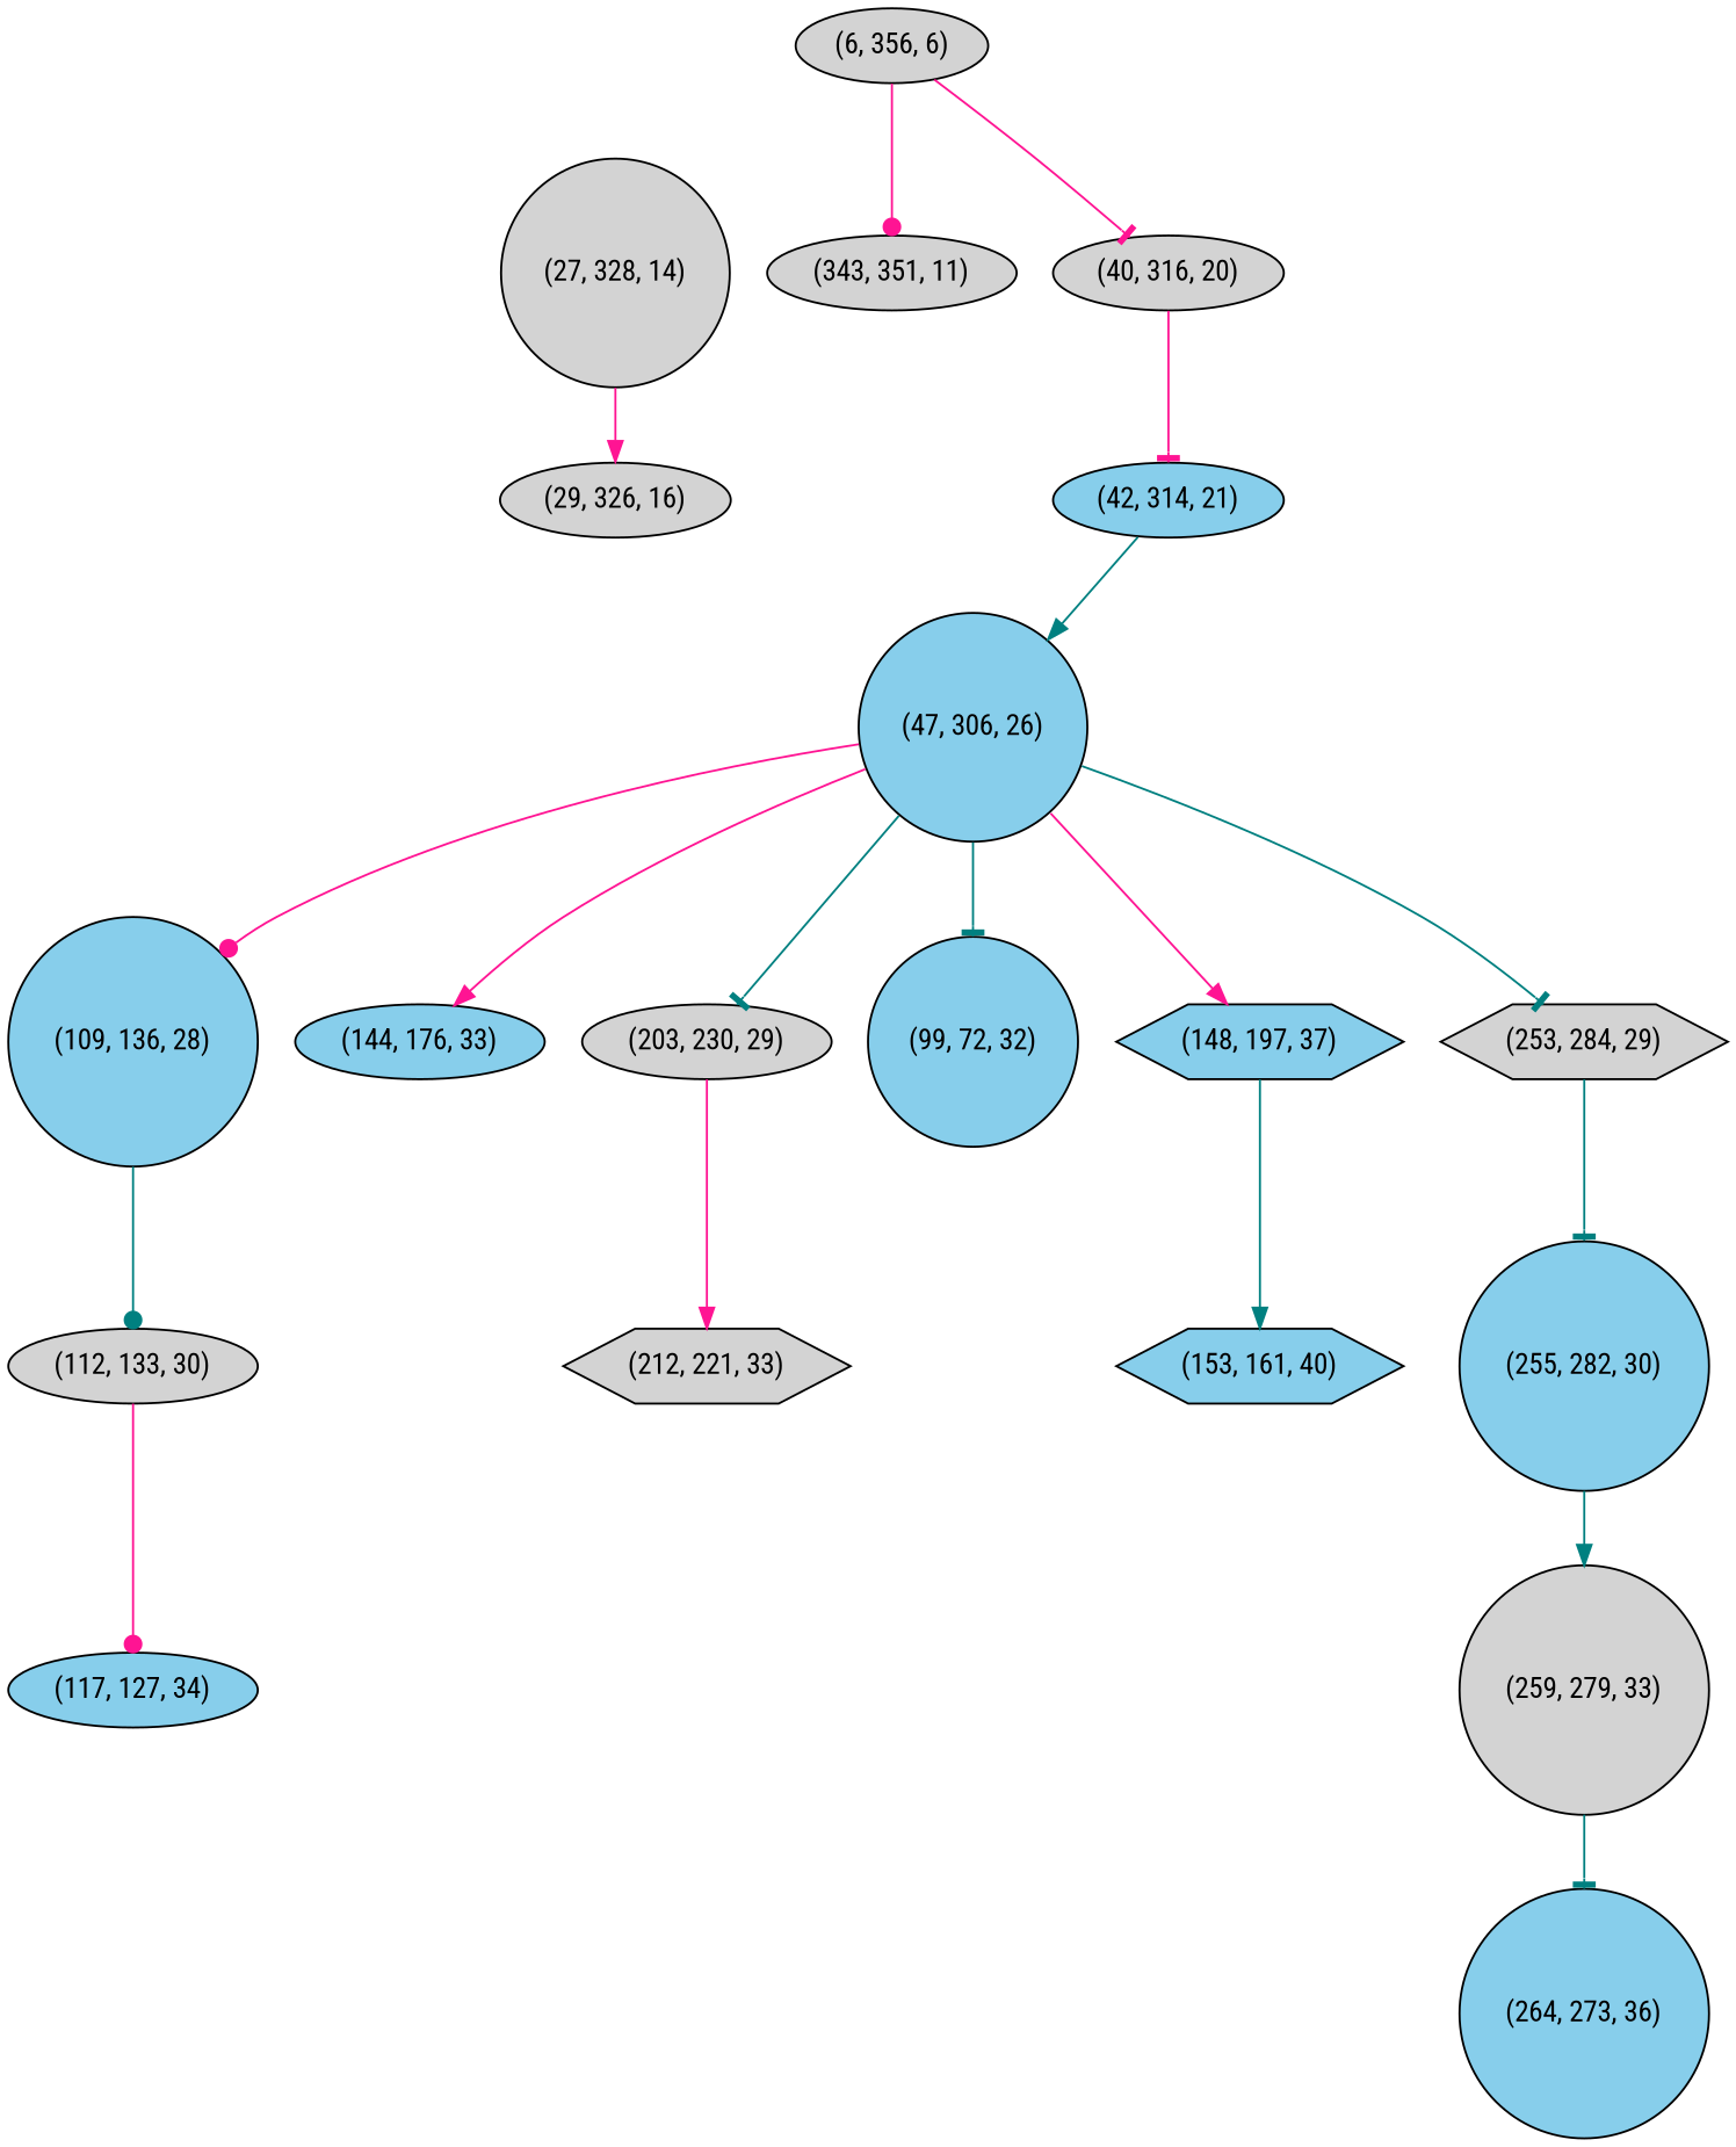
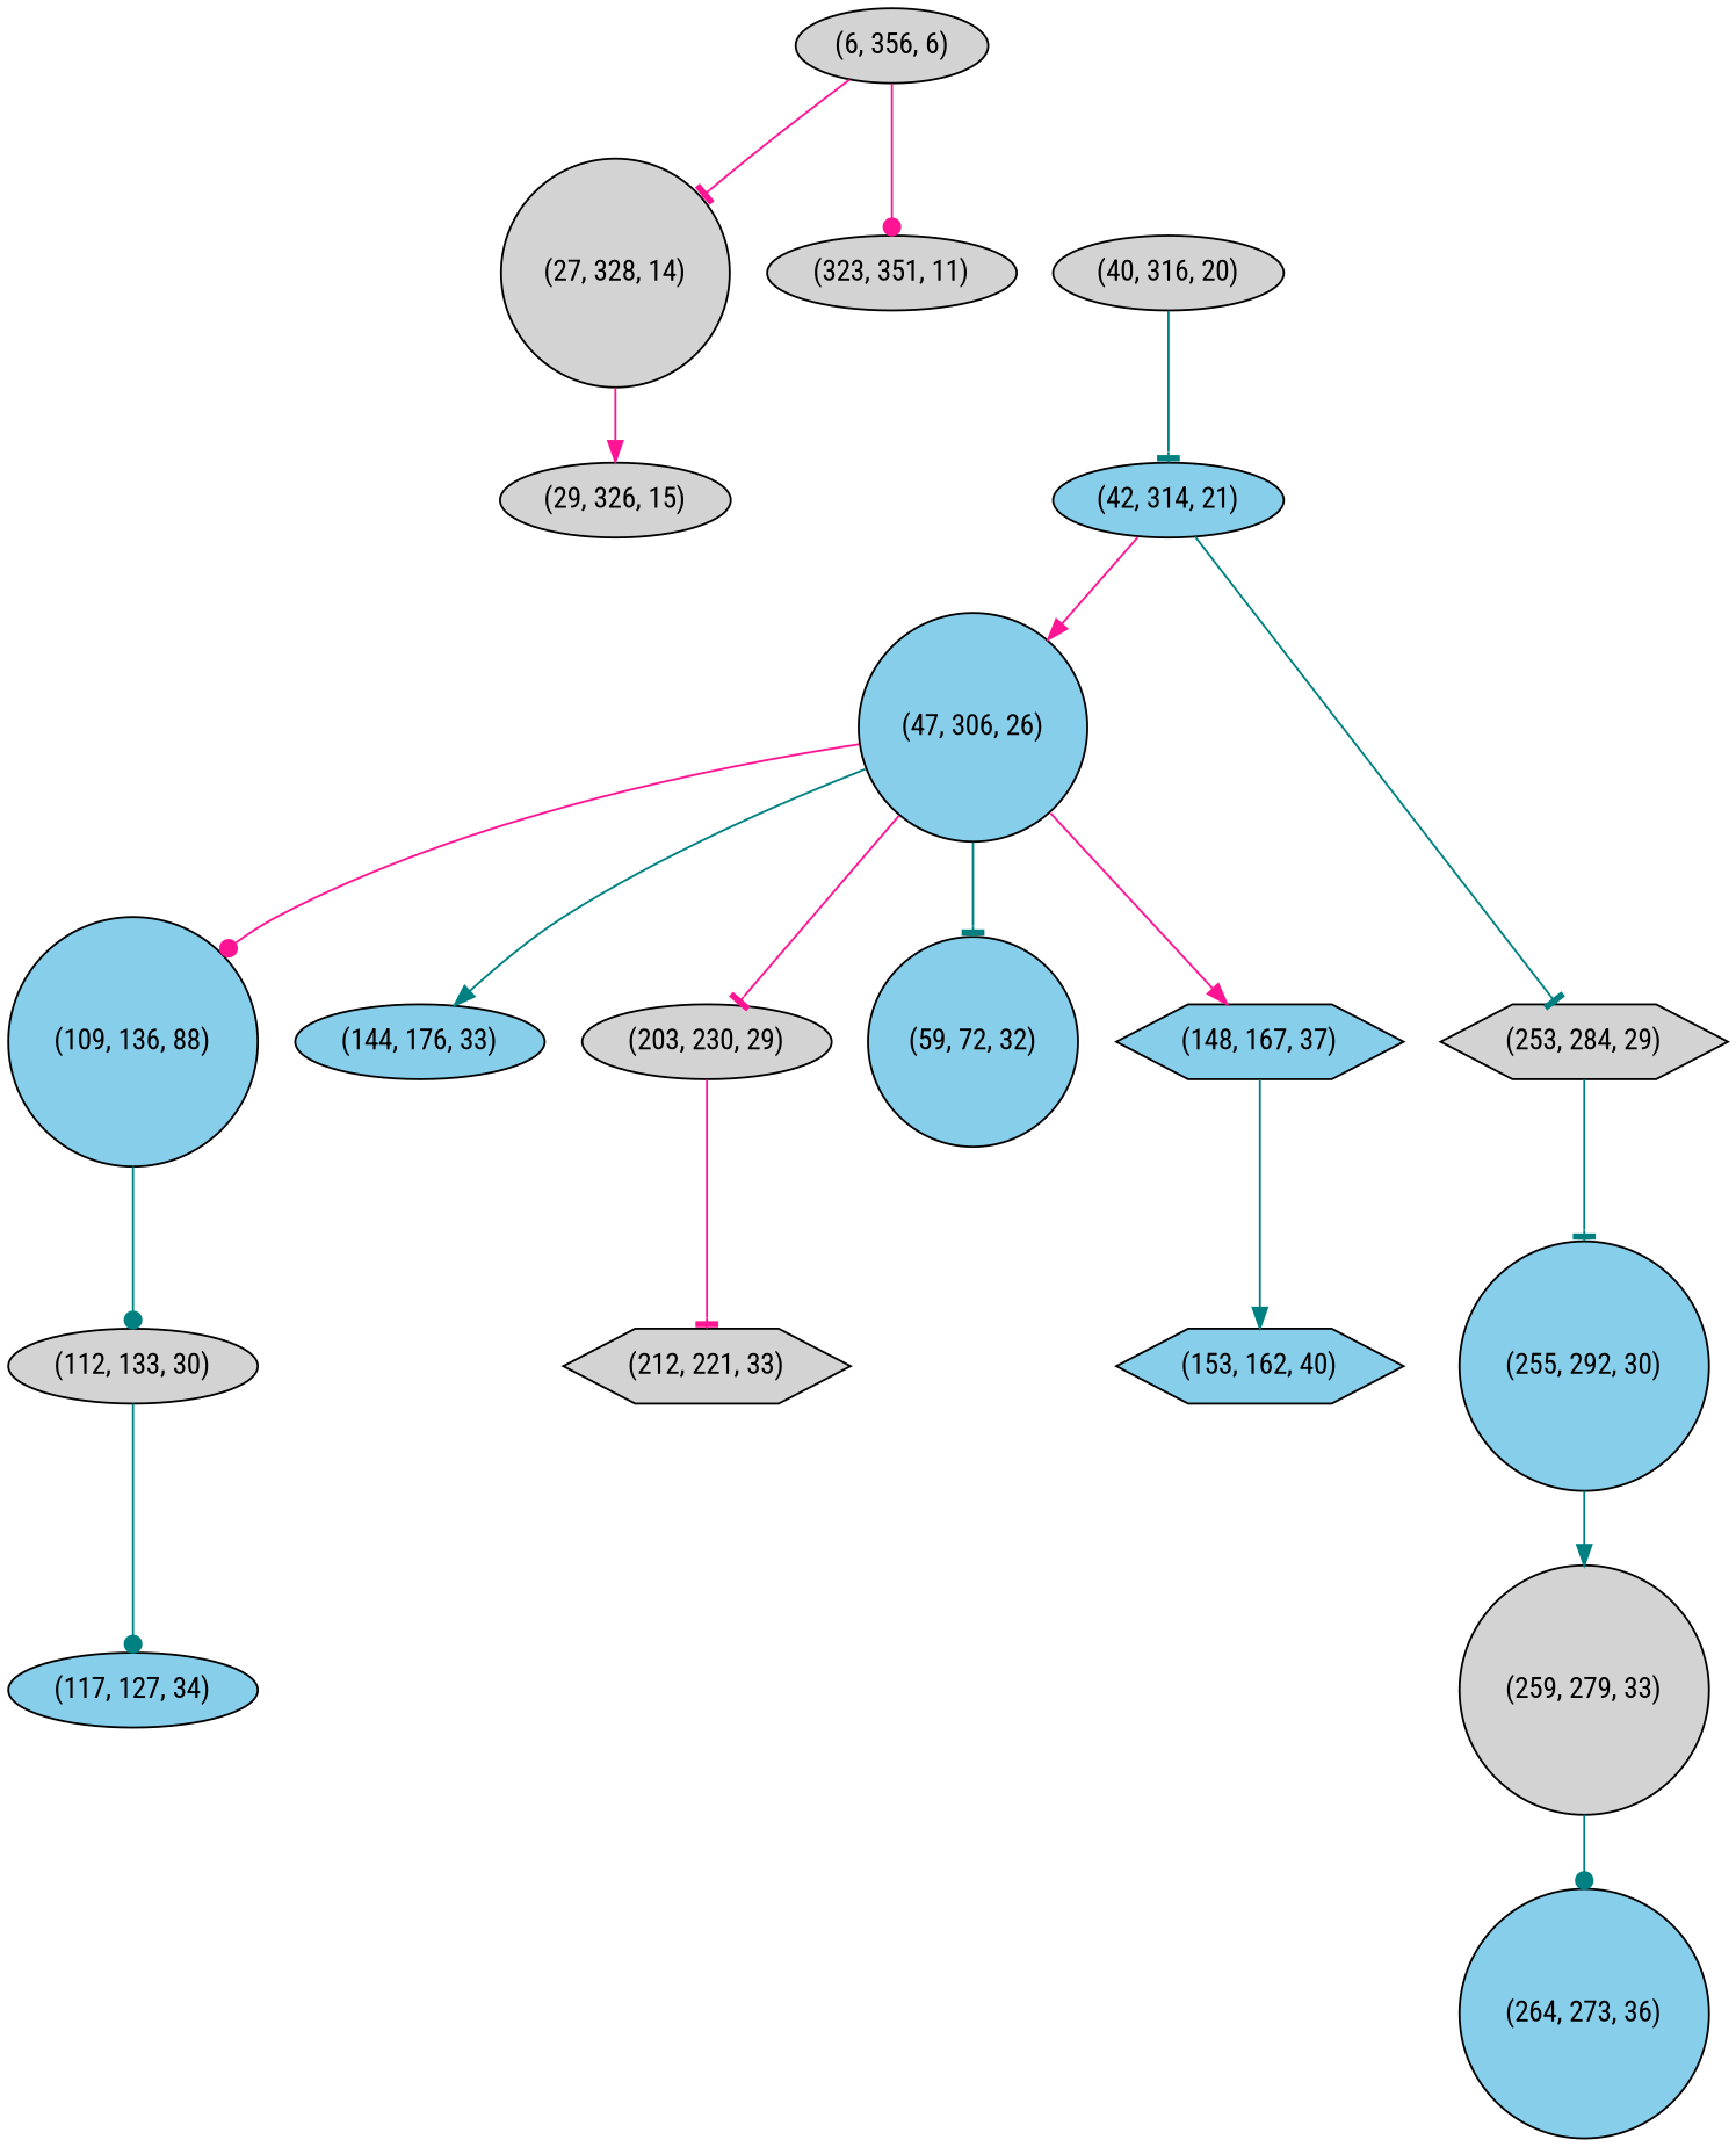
  digraph {
    fontname="Roboto Condensed"
    node [fillcolor=lightgrey fontname="Roboto Condensed" shape=ellipse style=filled]
    edge [arrowhead=tee color=teal fontname="Roboto Condensed"]
    "(27, 328, 14)" [shape=circle]
    "(6, 356, 6)"
-   "(343, 351, 11)"
-   "(29, 326, 15)" [label="(29, 326, 16)"]
+   "(343, 351, 11)" [label="(323, 351, 11)"]
+   "(29, 326, 15)"
    "(42, 314, 21)" [fillcolor=skyblue]
    "(40, 316, 20)"
    "(47, 306, 26)" [fillcolor=skyblue shape=circle]
-   "(59, 72, 32)" [fillcolor=skyblue shape=circle label="(99, 72, 32)"]
-   "(109, 136, 28)" [fillcolor=skyblue shape=circle]
+   "(59, 72, 32)" [fillcolor=skyblue shape=circle]
+   "(109, 136, 28)" [fillcolor=skyblue shape=circle label="(109, 136, 88)"]
    "(144, 176, 33)" [fillcolor=skyblue]
    "(203, 230, 29)"
    "(253, 284, 29)" [shape=hexagon]
-   "(148, 167, 37)" [fillcolor=skyblue shape=hexagon label="(148, 197, 37)"]
+   "(148, 167, 37)" [fillcolor=skyblue shape=hexagon]
    "(112, 133, 30)"
    "(212, 221, 33)" [shape=hexagon]
-   "(255, 282, 30)" [fillcolor=skyblue shape=circle]
+   "(255, 282, 30)" [fillcolor=skyblue shape=circle label="(255, 292, 30)"]
    "(117, 127, 34)" [fillcolor=skyblue]
-   "(153, 162, 40)" [fillcolor=skyblue shape=hexagon label="(153, 161, 40)"]
+   "(153, 162, 40)" [fillcolor=skyblue shape=hexagon]
    "(259, 279, 33)" [shape=circle]
    "(264, 273, 36)" [fillcolor=skyblue shape=circle]
    "(27, 328, 14)" -> "(29, 326, 15)" [arrowhead=normal color=deeppink]
-   "(6, 356, 6)" -> "(40, 316, 20)" [color=deeppink]
+   "(6, 356, 6)" -> "(27, 328, 14)" [color=deeppink]
    "(6, 356, 6)" -> "(343, 351, 11)" [arrowhead=dot color=deeppink]
-   "(42, 314, 21)" -> "(47, 306, 26)" [arrowhead=normal]
-   "(40, 316, 20)" -> "(42, 314, 21)" [color=deeppink]
+   "(42, 314, 21)" -> "(47, 306, 26)" [arrowhead=normal color=deeppink]
+   "(40, 316, 20)" -> "(42, 314, 21)"
    "(47, 306, 26)" -> "(59, 72, 32)"
    "(47, 306, 26)" -> "(109, 136, 28)" [arrowhead=dot color=deeppink]
-   "(47, 306, 26)" -> "(144, 176, 33)" [arrowhead=normal color=deeppink]
-   "(47, 306, 26)" -> "(203, 230, 29)"
-   "(47, 306, 26)" -> "(253, 284, 29)"
+   "(47, 306, 26)" -> "(144, 176, 33)" [arrowhead=normal]
+   "(47, 306, 26)" -> "(203, 230, 29)" [color=deeppink]
+   "(42, 314, 21)" -> "(253, 284, 29)"
    "(47, 306, 26)" -> "(148, 167, 37)" [arrowhead=normal color=deeppink]
    "(109, 136, 28)" -> "(112, 133, 30)" [arrowhead=dot]
-   "(203, 230, 29)" -> "(212, 221, 33)" [arrowhead=normal color=deeppink]
+   "(203, 230, 29)" -> "(212, 221, 33)" [color=deeppink]
    "(253, 284, 29)" -> "(255, 282, 30)"
    "(148, 167, 37)" -> "(153, 162, 40)" [arrowhead=normal]
-   "(112, 133, 30)" -> "(117, 127, 34)" [arrowhead=dot color=deeppink]
+   "(112, 133, 30)" -> "(117, 127, 34)" [arrowhead=dot]
    "(255, 282, 30)" -> "(259, 279, 33)" [arrowhead=normal]
-   "(259, 279, 33)" -> "(264, 273, 36)"
+   "(259, 279, 33)" -> "(264, 273, 36)" [arrowhead=dot]
  }
